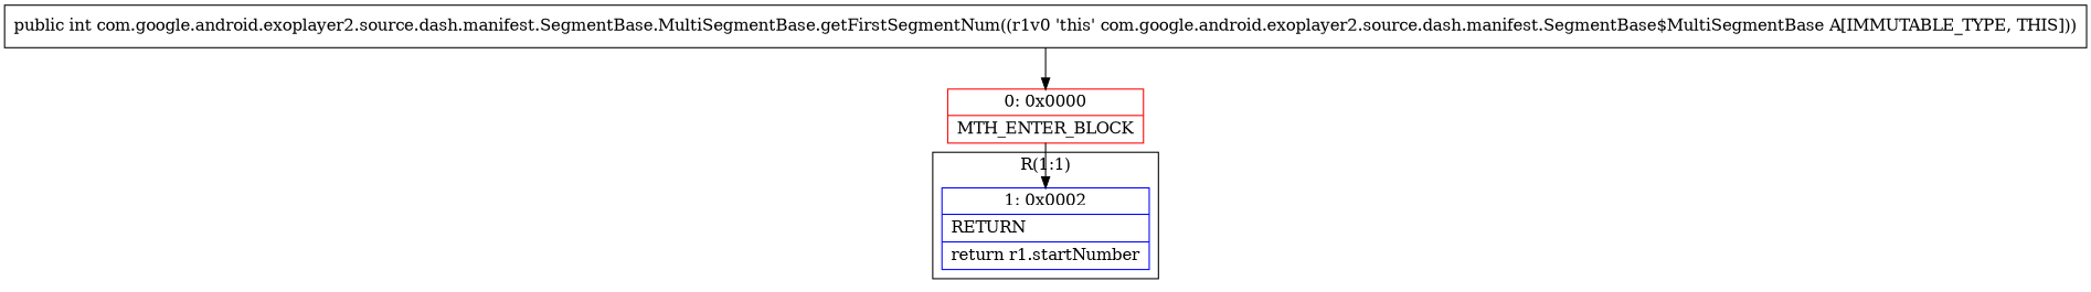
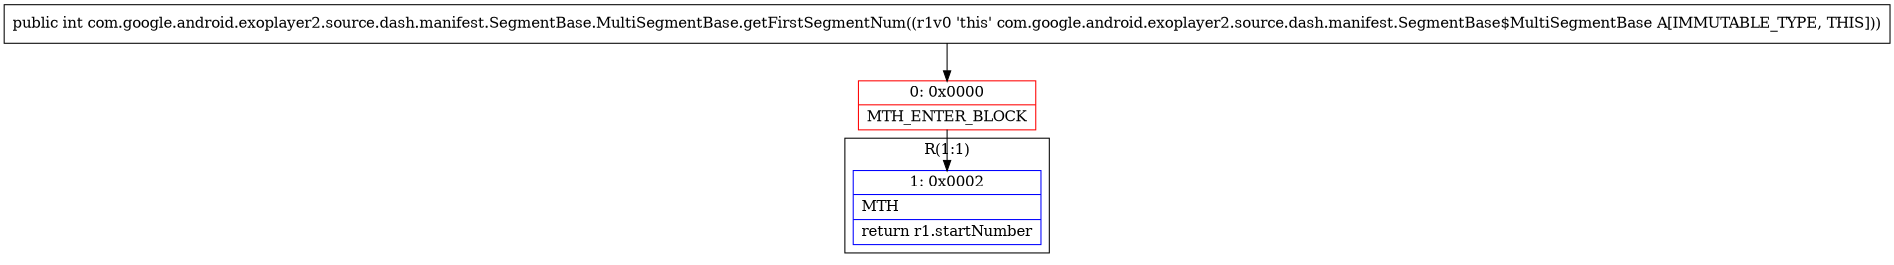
  digraph {
    node [shape=record]
-   n1 [color=blue label="{1\:\ 0x0002|RETURN\l|return r1.startNumber\l}"]
+   n1 [color=blue label="{1\:\ 0x0002|MTH\l|return r1.startNumber\l}"]
    n2 [color=red label="{0\:\ 0x0000|MTH_ENTER_BLOCK\l}"]
    n3 [label="{public int com.google.android.exoplayer2.source.dash.manifest.SegmentBase.MultiSegmentBase.getFirstSegmentNum((r1v0 'this' com.google.android.exoplayer2.source.dash.manifest.SegmentBase$MultiSegmentBase A[IMMUTABLE_TYPE, THIS])) }"]
    subgraph cluster_1 {
      label="R(1:1)"
      n1
    }
    n2 -> n1
    n3 -> n2
  }
